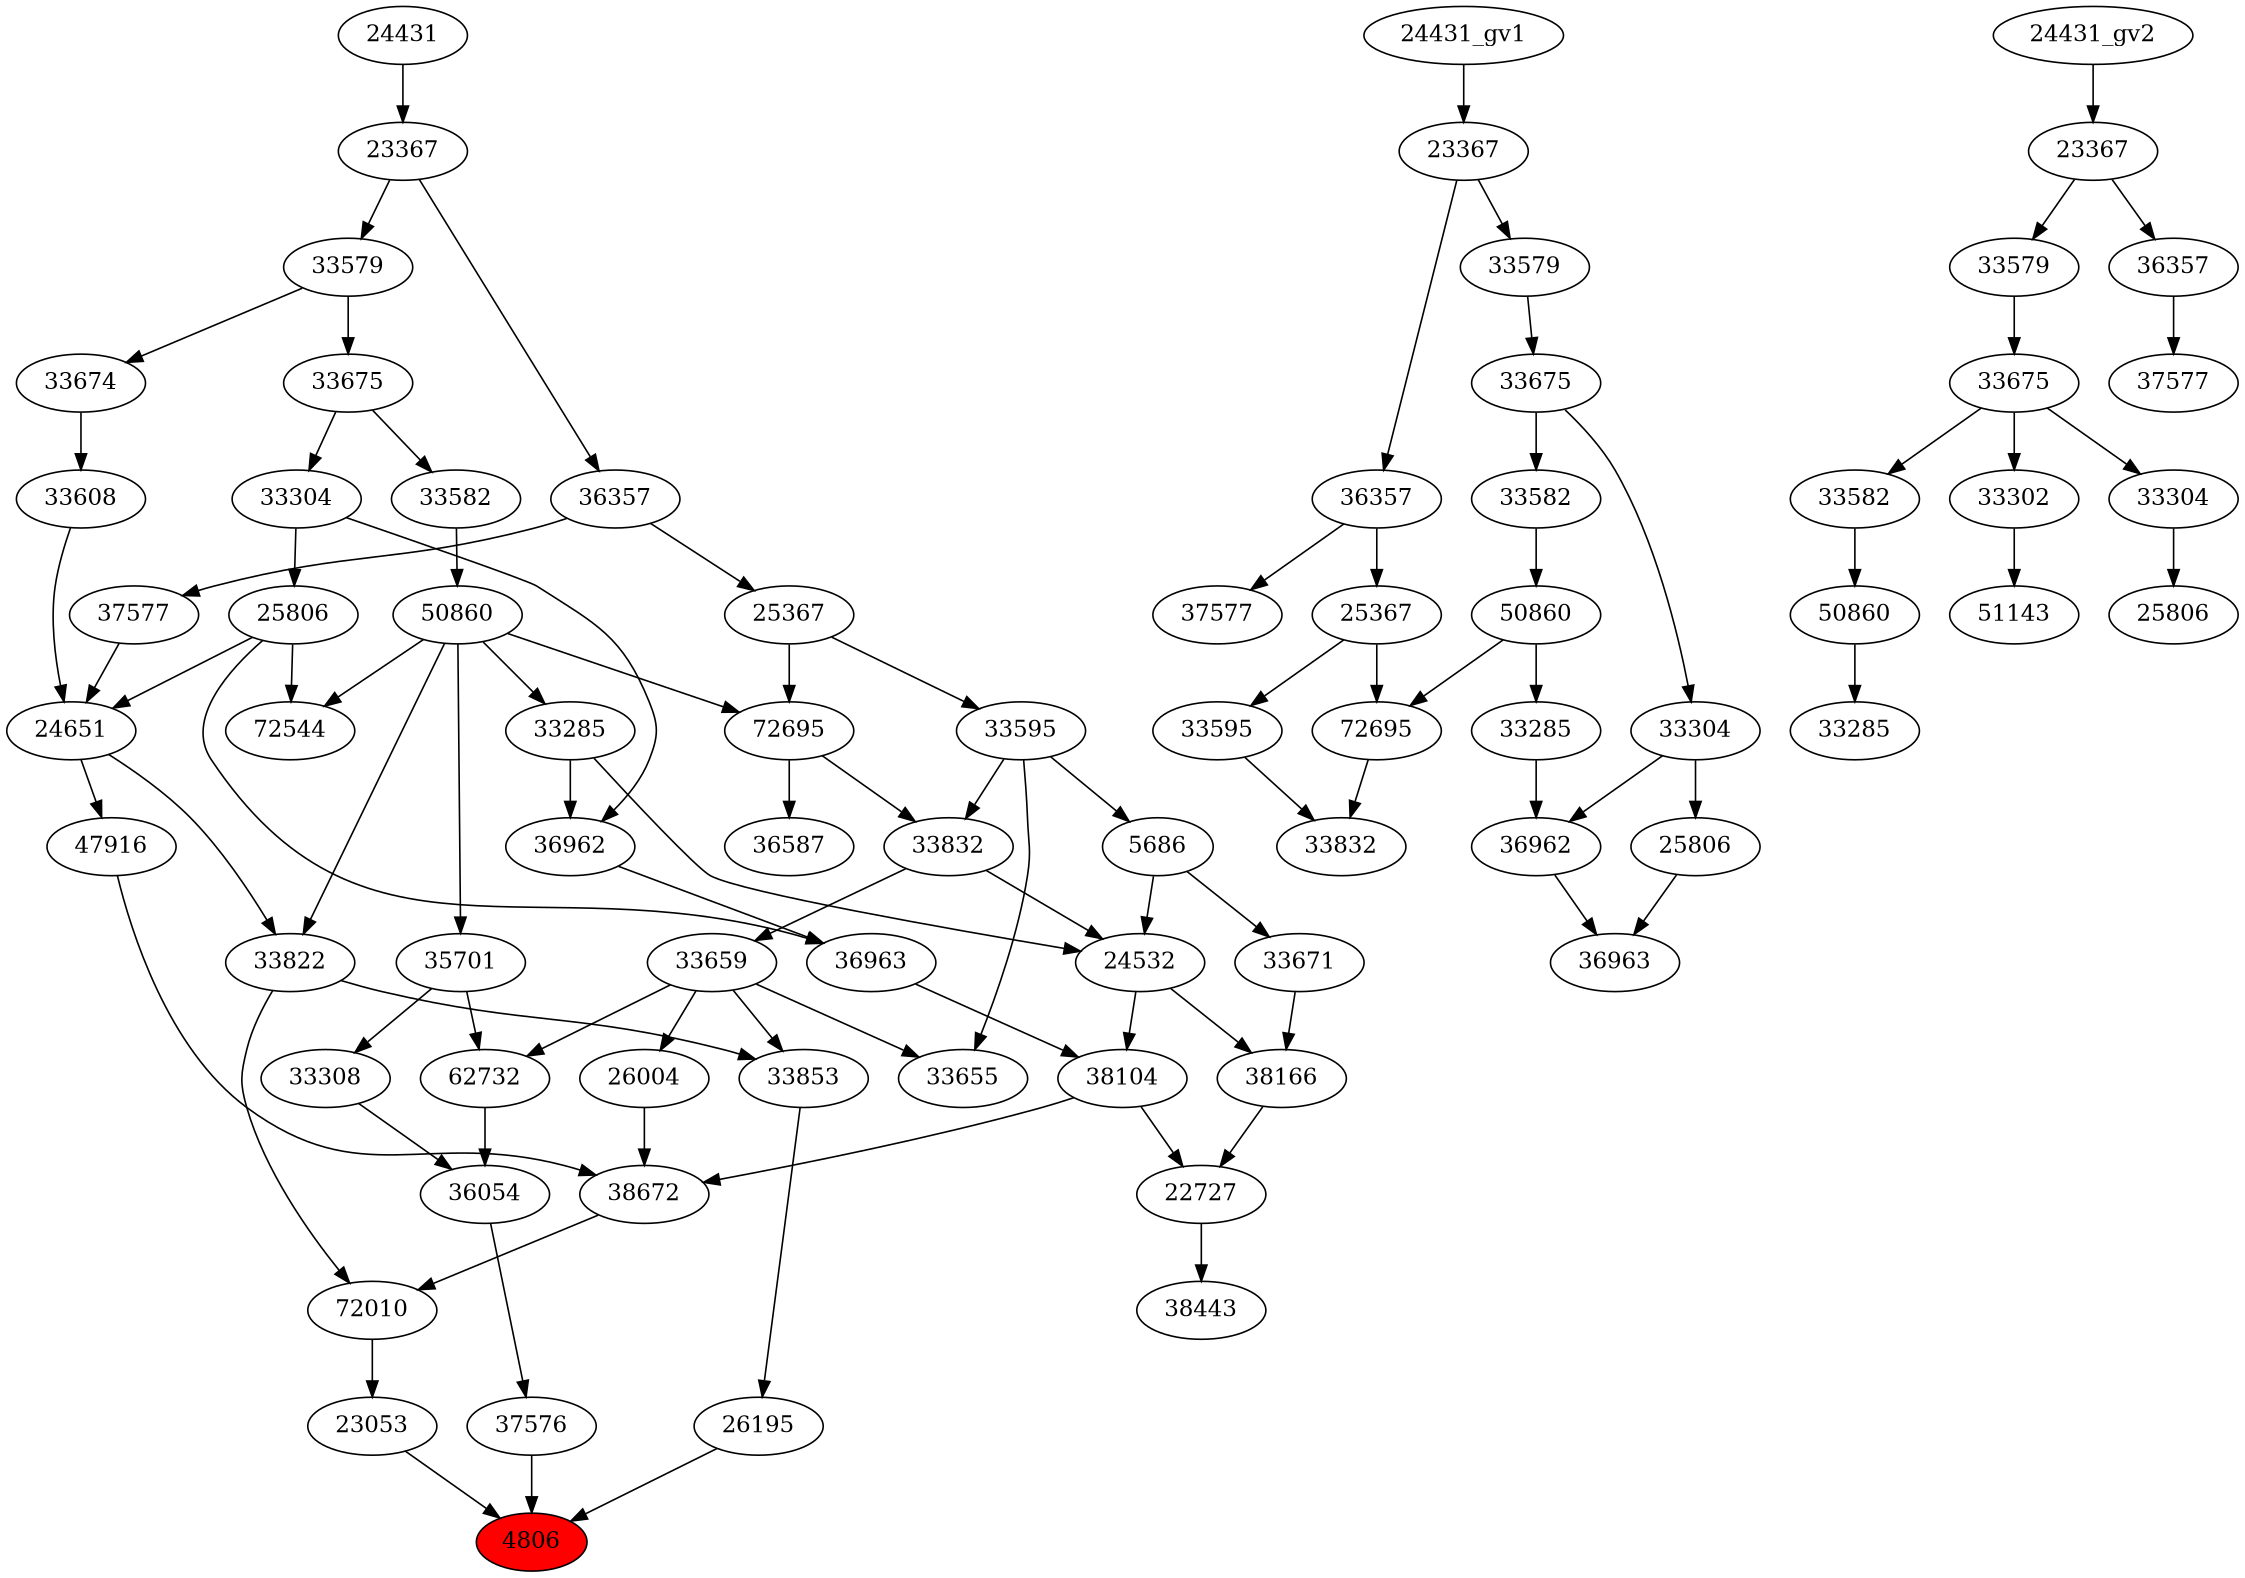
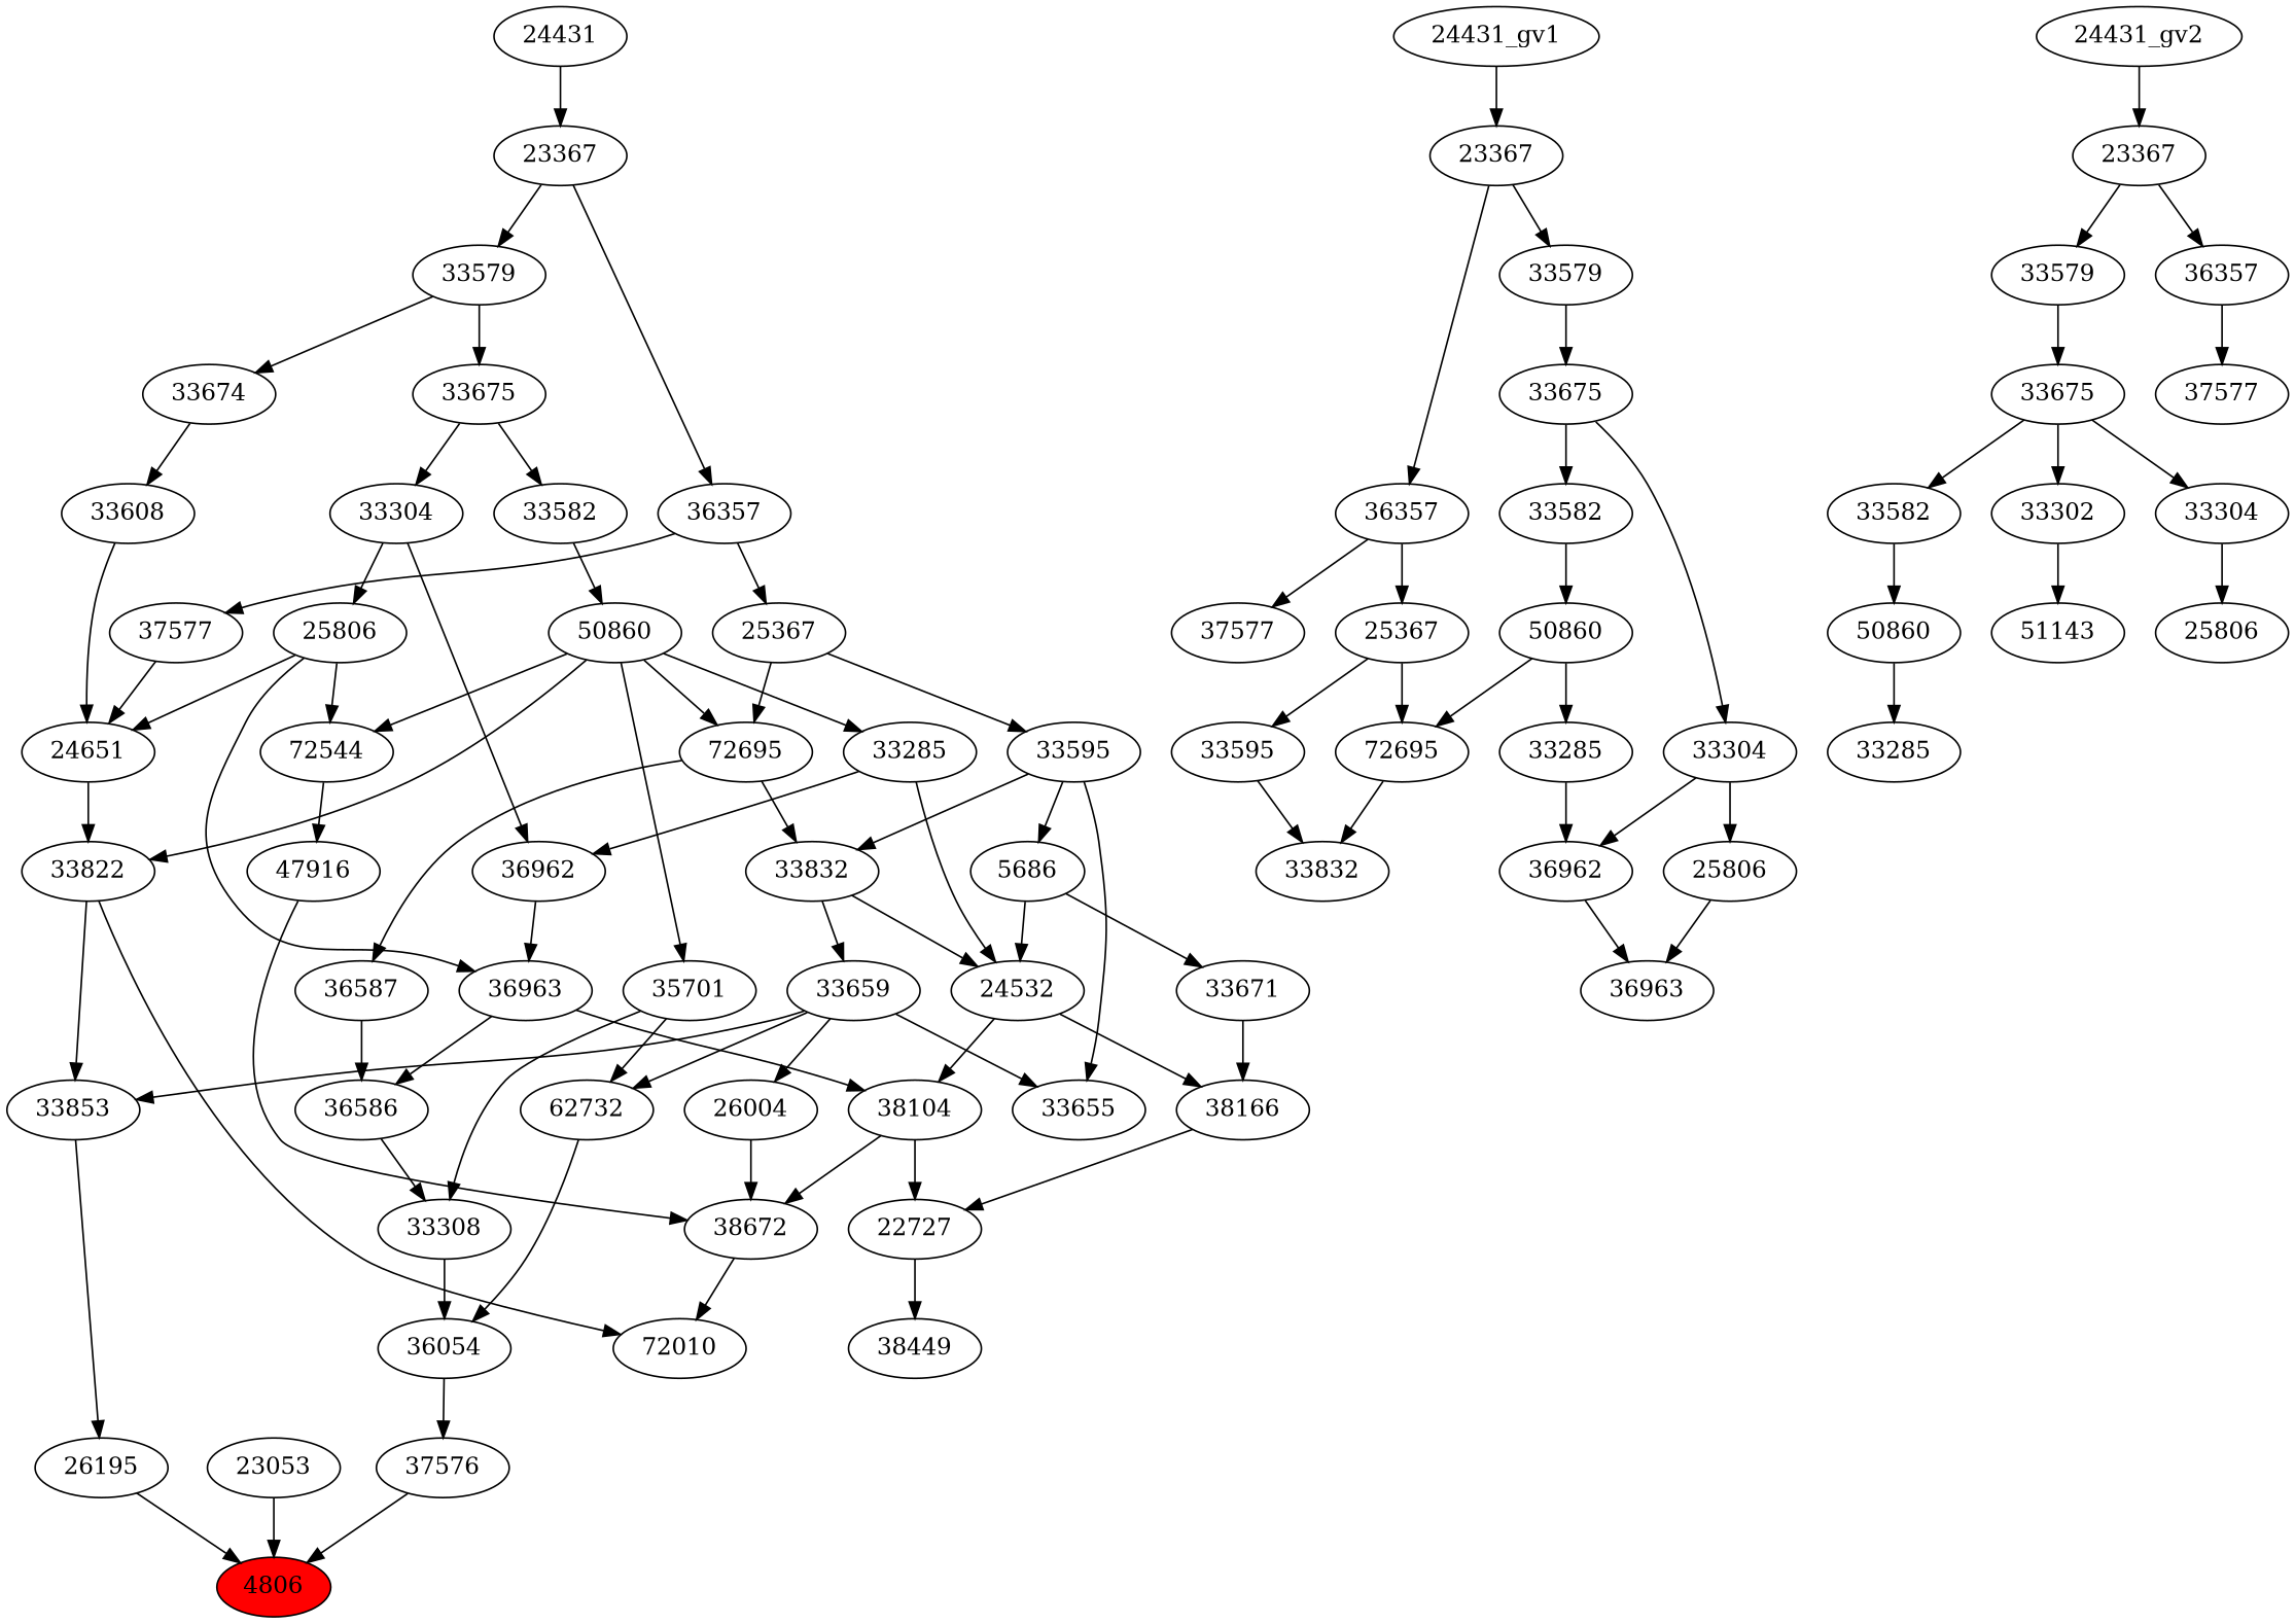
  strict digraph {
    n1 [fillcolor=red label=4806 style=filled]
    n2 [label=37576]
    n3 [label=23053]
    n4 [label=26195]
    n5 [label=36054]
    n6 [label=72010]
    n7 [label=33853]
    n8 [label=33308]
    n9 [label=62732]
    n10 [label=33822]
    n11 [label=38672]
    n12 [label=33659]
    n13 [label=26004]
+   n14 [label=36586]
    n15 [label=35701]
    n16 [label=24651]
    n17 [label=50860]
    n18 [label=72544]
    n19 [label=72695]
    n20 [label=33285]
    n21 [label=47916]
    n22 [label=33832]
    n23 [label=36587]
    n24 [label=24532]
    n25 [label=36962]
-   n26 [label=38443]
+   n26 [label=38449]
    n27 [label=33655]
    n28 [label=38104]
    n29 [label=38166]
    n30 [label=36963]
    n31 [label=22727]
    n32 [label=25806]
    n33 [label=33608]
    n34 [label=37577]
    n35 [label=33582]
    n36 [label=33595]
    n37 [label=5686]
    n38 [label=33671]
    n39 [label=33304]
    n40 [label=33674]
    n41 [label=36357]
    n42 [label=25367]
    n43 [label=33675]
    n44 [label=33579]
    n45 [label=23367]
    n46 [label=24431]
    n47 [label=50860]
    n48 [label=72695]
    n49 [label=33285]
    n50 [label=33832]
    n51 [label=36962]
    n52 [label=33582]
    n53 [label=33595]
    n54 [label=36963]
    n55 [label=25806]
    n56 [label=33304]
    n57 [label=37577]
    n58 [label=36357]
    n59 [label=25367]
    n60 [label=33675]
    n61 [label=23367]
    n62 [label=33579]
    "24431_gv1"
    n64 [label=50860]
    n65 [label=33285]
    n66 [label=33582]
    n67 [label=51143]
    n68 [label=33302]
    n69 [label=33675]
    n70 [label=33304]
    n71 [label=25806]
    n72 [label=33579]
    n73 [label=37577]
    n74 [label=36357]
    n75 [label=23367]
    "24431_gv2"
    subgraph sub_1 {
      n1
      n2
      n3
      n4
      n5
      n6
      n7
      n8
      n9
      n10
      n11
      n12
      n13
+     n14
      n15
      n16
      n17
      n18
      n19
      n20
      n21
      n22
      n23
      n24
      n25
      n26
      n27
      n28
      n29
      n30
      n31
      n32
      n33
      n34
      n35
      n36
      n37
      n38
      n39
      n40
      n41
      n42
      n43
      n44
      n45
      n46
    }
    subgraph sub_2 {
      n47
      n48
      n49
      n50
      n51
      n52
      n53
      n54
      n55
      n56
      n57
      n58
      n59
      n60
      n61
      n62
      "24431_gv1"
    }
    subgraph sub_3 {
      n64
      n65
      n66
      n67
      n68
      n69
      n70
      n71
      n72
      n73
      n74
      n75
      "24431_gv2"
    }
    n2 -> n1
    n3 -> n1
    n4 -> n1
    n5 -> n2
-   n6 -> n3
    n7 -> n4
    n8 -> n5
    n9 -> n5
    n10 -> n6
    n10 -> n7
    n11 -> n6
    n12 -> n7
    n12 -> n9
    n12 -> n13
    n12 -> n27
    n13 -> n11
+   n14 -> n8
    n15 -> n8
    n15 -> n9
    n16 -> n10
    n17 -> n10
    n17 -> n15
    n17 -> n18
    n17 -> n19
    n17 -> n20
-   n16 -> n21
+   n18 -> n21
    n19 -> n22
    n19 -> n23
    n20 -> n24
    n20 -> n25
    n21 -> n11
    n22 -> n12
    n22 -> n24
+   n23 -> n14
    n24 -> n28
    n24 -> n29
    n25 -> n30
    n28 -> n11
    n28 -> n31
    n29 -> n31
+   n30 -> n14
    n30 -> n28
    n31 -> n26
    n32 -> n16
    n32 -> n18
    n32 -> n30
    n33 -> n16
    n34 -> n16
    n35 -> n17
    n36 -> n22
    n36 -> n27
    n36 -> n37
    n37 -> n24
    n37 -> n38
    n38 -> n29
    n39 -> n25
    n39 -> n32
    n40 -> n33
    n41 -> n34
    n41 -> n42
    n42 -> n19
    n42 -> n36
    n43 -> n35
    n43 -> n39
    n44 -> n40
    n44 -> n43
    n45 -> n41
    n45 -> n44
    n46 -> n45
    n47 -> n48
    n47 -> n49
    n48 -> n50
    n49 -> n51
    n51 -> n54
    n52 -> n47
    n53 -> n50
    n55 -> n54
    n56 -> n51
    n56 -> n55
    n58 -> n57
    n58 -> n59
    n59 -> n48
    n59 -> n53
    n60 -> n52
    n60 -> n56
    n61 -> n58
    n61 -> n62
    n62 -> n60
    "24431_gv1" -> n61
    n64 -> n65
    n66 -> n64
    n68 -> n67
    n69 -> n66
    n69 -> n68
    n69 -> n70
    n70 -> n71
    n72 -> n69
    n74 -> n73
    n75 -> n72
    n75 -> n74
    "24431_gv2" -> n75
  }
